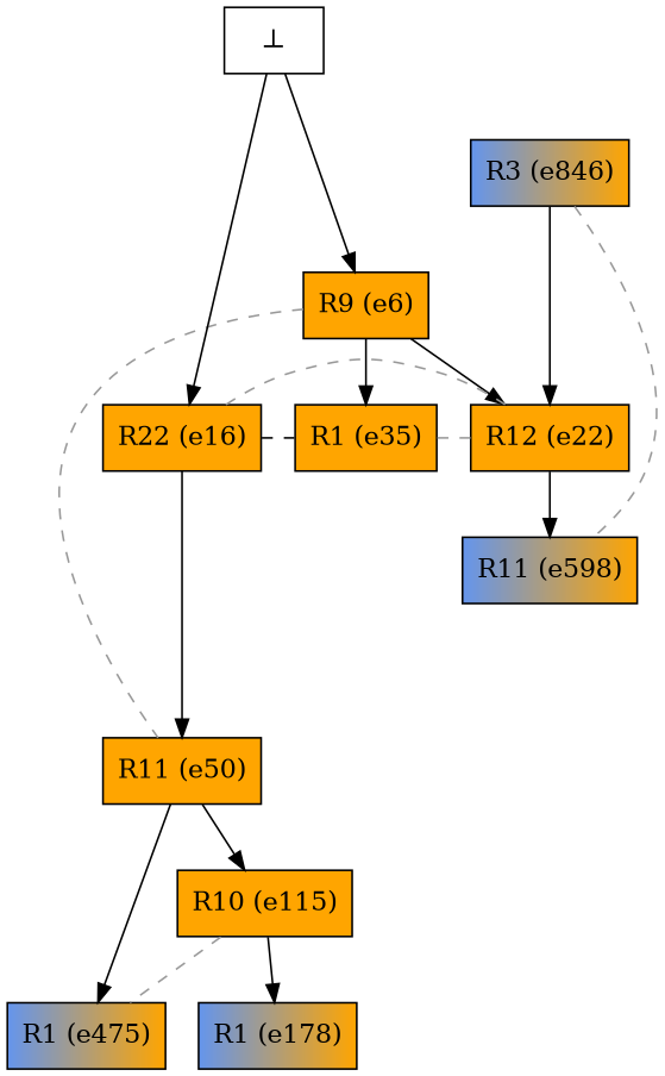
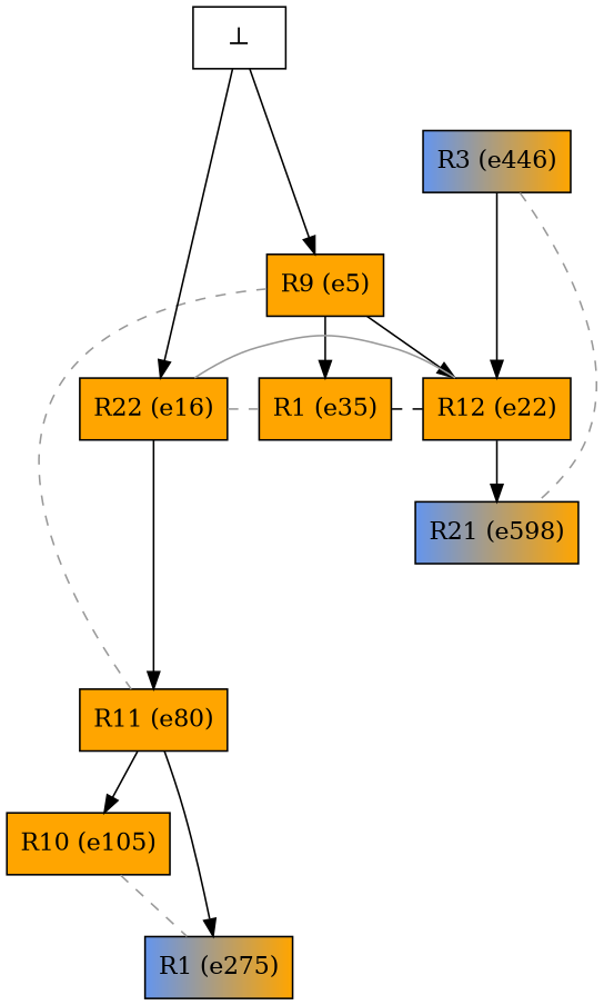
  digraph {
    fontname="DejaVu Serif"
    node [color=black fillcolor="orange:orange" fontname="DejaVu Serif" shape=box style=filled]
    edge [fontname="DejaVu Serif"]
-   n1 [label="R9 (e6)"]
-   n2 [label="R11 (e50)"]
+   n1 [label="R9 (e5)"]
+   n2 [label="R11 (e80)"]
    n3 [label="R12 (e22)"]
    n4 [label="R1 (e35)"]
-   n5 [label="R10 (e115)"]
-   n6 [fillcolor="cornflowerblue:orange" label="R1 (e475)"]
-   n7 [fillcolor="cornflowerblue:orange" label="R11 (e598)"]
-   n8 [fillcolor="cornflowerblue:orange" label="R1 (e178)"]
+   n5 [label="R10 (e105)"]
+   n6 [fillcolor="cornflowerblue:orange" label="R1 (e275)"]
+   n7 [fillcolor="cornflowerblue:orange" label="R21 (e598)"]
    n9 [label="R22 (e16)"]
-   n10 [fillcolor="cornflowerblue:orange" label="R3 (e846)"]
+   n10 [fillcolor="cornflowerblue:orange" label="R3 (e446)"]
    n11 [fillcolor=white label="⊥" color=""]
    n1 -> n2 [arrowhead=none color=gray60 constraint=false style=dashed]
    n1 -> n3 [minlen=1]
    n1 -> n4 [minlen=1]
    n2 -> n5 [minlen=1]
    n2 -> n6 [minlen=2]
-   n3 -> n4 [arrowhead=none color=gray60 constraint=false style=dashed]
+   n3 -> n4 [arrowhead=none color=black constraint=false style=dashed]
    n3 -> n7 [minlen=1]
    n5 -> n6 [arrowhead=none color=gray60 constraint=false style=dashed]
-   n5 -> n8 [minlen=1]
    n9 -> n2 [minlen=3]
-   n9 -> n3 [arrowhead=none color=gray60 constraint=false style=dashed]
-   n9 -> n4 [arrowhead=none color=black constraint=false style=dashed]
+   n9 -> n3 [arrowhead=none color=gray60 constraint=false style=solid]
+   n9 -> n4 [arrowhead=none color=gray60 constraint=false style=dashed]
    n10 -> n3 [minlen=2]
    n10 -> n7 [arrowhead=none color=gray60 constraint=false style=dashed]
    n11 -> n1 [minlen=2]
    n11 -> n9 [minlen=3]
  }
